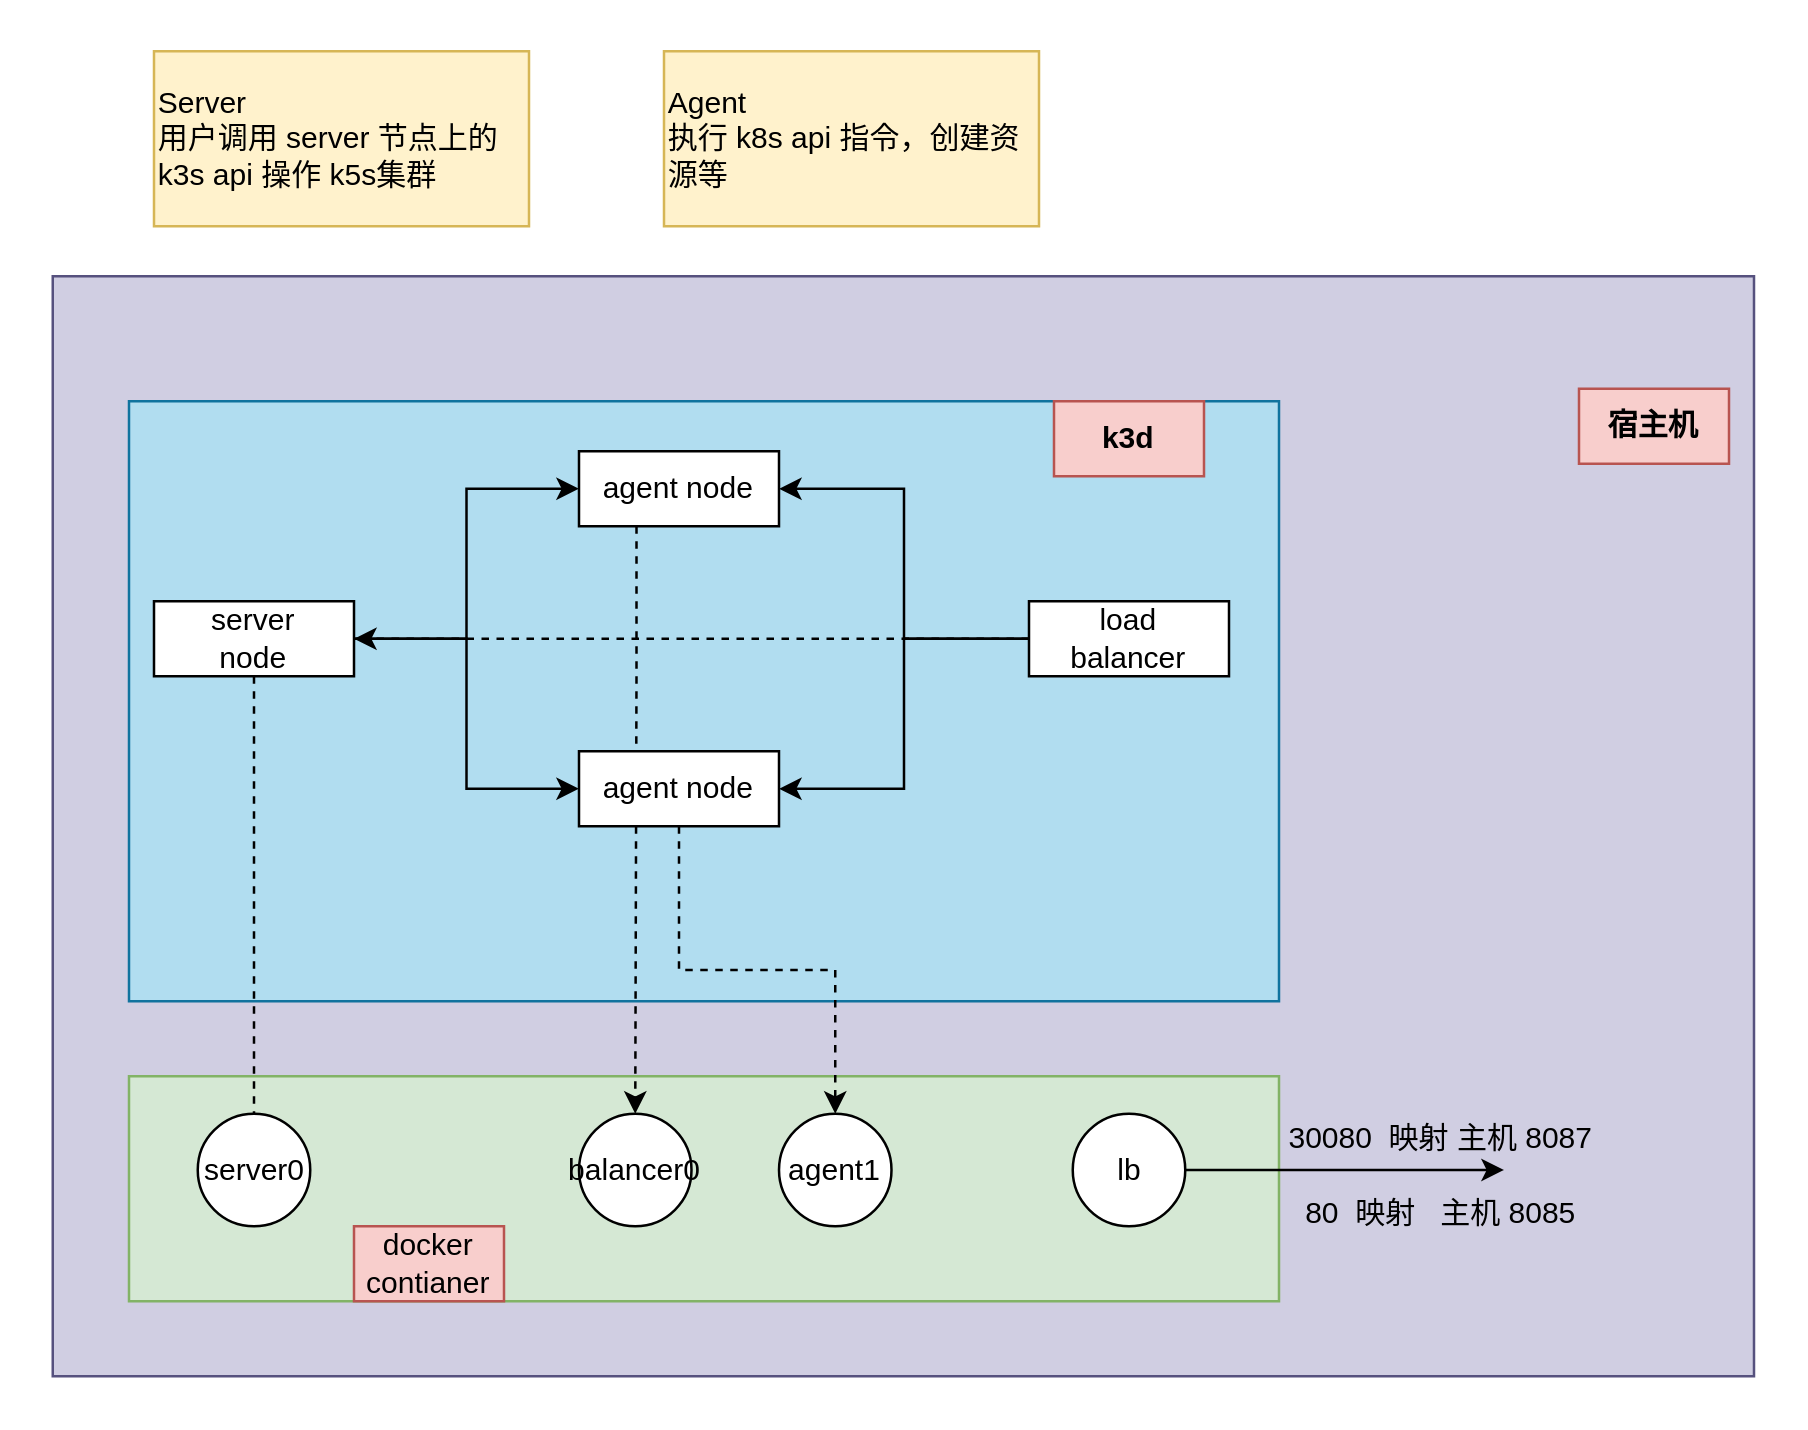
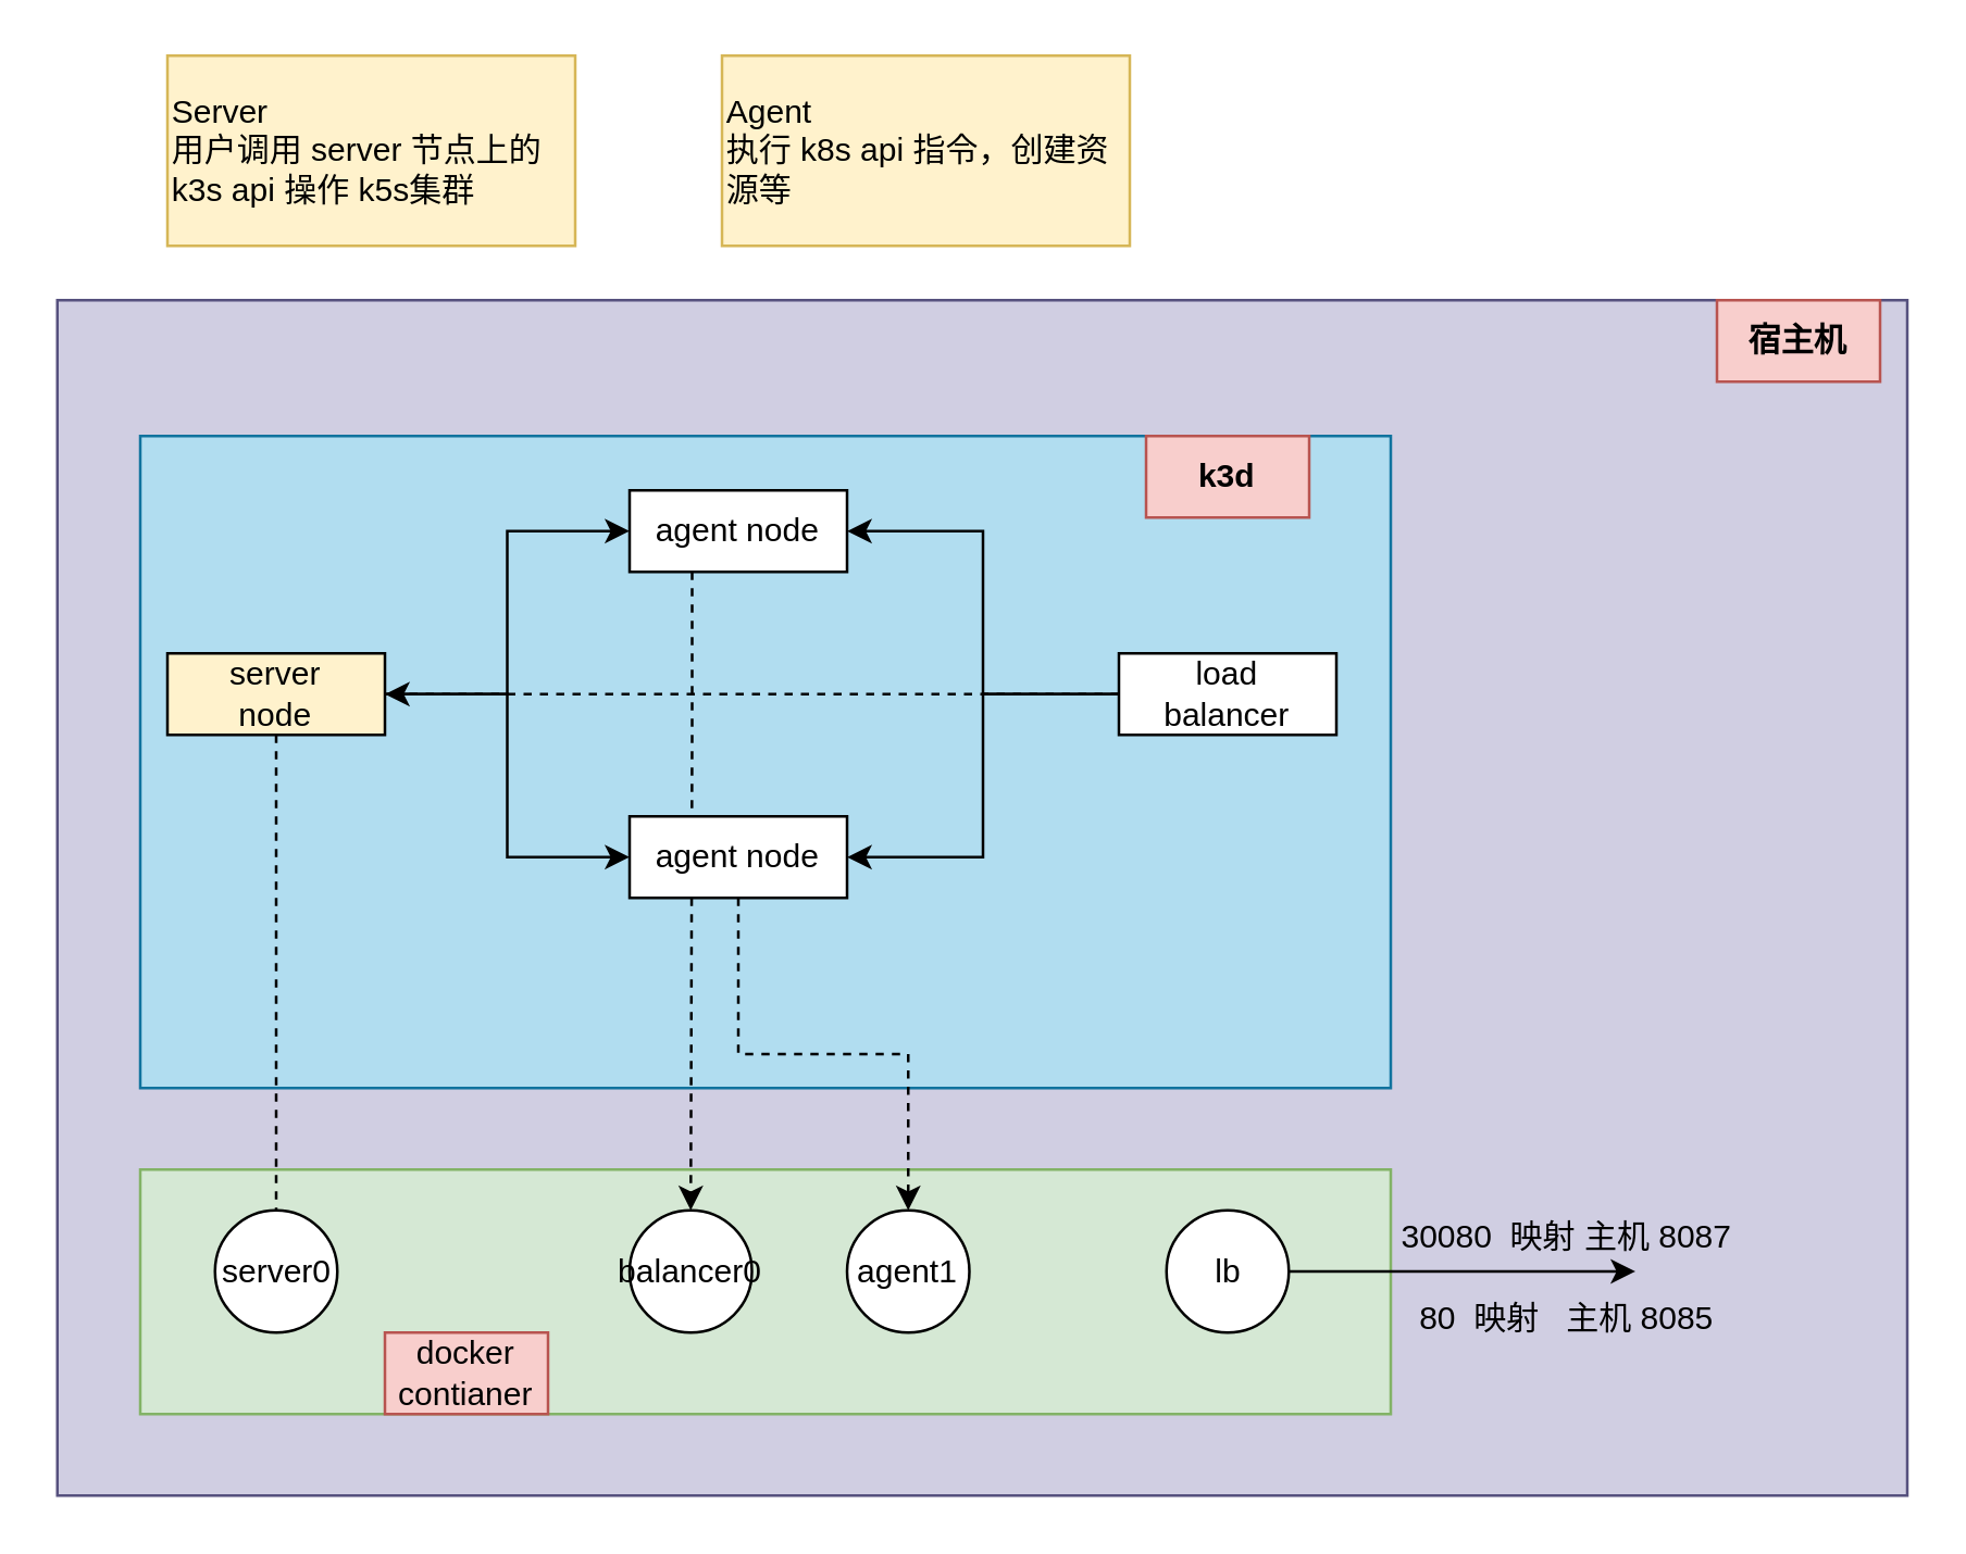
  <mxCell id="0" />
  <mxCell id="1" parent="0" />
  <mxCell id="2" value="" style="rounded=0;whiteSpace=wrap;html=1;fillColor=#d0cee2;strokeColor=#56517e;" parent="1" vertex="1"><mxGeometry x="20.5" y="110" width="680.5" height="440" as="geometry" /></mxCell>
  <mxCell id="3" value="" style="rounded=0;whiteSpace=wrap;html=1;fillColor=#d5e8d4;strokeColor=#82b366;" parent="1" vertex="1"><mxGeometry x="51" y="430" width="460" height="90" as="geometry" /></mxCell>
  <mxCell id="4" value="" style="rounded=0;whiteSpace=wrap;html=1;fillColor=#b1ddf0;strokeColor=#10739e;" parent="1" vertex="1"><mxGeometry x="51" y="160" width="460" height="240" as="geometry" /></mxCell>
  <mxCell id="5" style="edgeStyle=orthogonalEdgeStyle;html=1;exitX=1;exitY=0.5;exitDx=0;exitDy=0;entryX=0;entryY=0.5;entryDx=0;entryDy=0;rounded=0;" parent="1" source="8" target="10" edge="1"><mxGeometry relative="1" as="geometry" /></mxCell>
  <mxCell id="6" style="edgeStyle=orthogonalEdgeStyle;html=1;entryX=0;entryY=0.5;entryDx=0;entryDy=0;rounded=0;" parent="1" source="8" target="12" edge="1"><mxGeometry relative="1" as="geometry" /></mxCell>
  <mxCell id="7" style="edgeStyle=orthogonalEdgeStyle;html=1;dashed=1;rounded=0;endArrow=none;" parent="1" source="8" target="23" edge="1"><mxGeometry relative="1" as="geometry" /></mxCell>
- <mxCell id="8" value="&lt;span style=&quot;color: rgb(0, 0, 0);&quot;&gt;server&lt;/span&gt;&lt;div&gt;node&lt;/div&gt;" style="rounded=0;whiteSpace=wrap;html=1;" parent="1" vertex="1"><mxGeometry x="61" y="240" width="80" height="30" as="geometry" /></mxCell>
+ <mxCell id="8" value="&lt;span style=&quot;color: rgb(0, 0, 0);&quot;&gt;server&lt;/span&gt;&lt;div&gt;node&lt;/div&gt;" style="rounded=0;whiteSpace=wrap;html=1;fillColor=#fff2cc;" parent="1" vertex="1"><mxGeometry x="61" y="240" width="80" height="30" as="geometry" /></mxCell>
  <mxCell id="9" style="edgeStyle=orthogonalEdgeStyle;html=1;dashed=1;rounded=0;" parent="1" source="10" target="24" edge="1"><mxGeometry relative="1" as="geometry"><Array as="points"><mxPoint x="254" y="270" /><mxPoint x="254" y="270" /></Array></mxGeometry></mxCell>
  <mxCell id="10" value="agent node" style="rounded=0;whiteSpace=wrap;html=1;" parent="1" vertex="1"><mxGeometry x="231" y="180" width="80" height="30" as="geometry" /></mxCell>
  <mxCell id="11" style="edgeStyle=orthogonalEdgeStyle;html=1;entryX=0.5;entryY=0;entryDx=0;entryDy=0;dashed=1;rounded=0;" parent="1" source="12" target="25" edge="1"><mxGeometry relative="1" as="geometry" /></mxCell>
  <mxCell id="12" value="agent node" style="rounded=0;whiteSpace=wrap;html=1;" parent="1" vertex="1"><mxGeometry x="231" y="300" width="80" height="30" as="geometry" /></mxCell>
  <mxCell id="13" style="edgeStyle=orthogonalEdgeStyle;html=1;entryX=1;entryY=0.5;entryDx=0;entryDy=0;rounded=0;" parent="1" source="16" target="10" edge="1"><mxGeometry relative="1" as="geometry" /></mxCell>
  <mxCell id="14" style="edgeStyle=orthogonalEdgeStyle;html=1;entryX=1;entryY=0.5;entryDx=0;entryDy=0;rounded=0;" parent="1" source="16" target="12" edge="1"><mxGeometry relative="1" as="geometry" /></mxCell>
  <mxCell id="15" style="edgeStyle=orthogonalEdgeStyle;html=1;dashed=1;rounded=0;" parent="1" source="16" target="8" edge="1"><mxGeometry relative="1" as="geometry" /></mxCell>
  <mxCell id="16" value="load&lt;div&gt;balancer&lt;/div&gt;" style="rounded=0;whiteSpace=wrap;html=1;" parent="1" vertex="1"><mxGeometry x="411" y="240" width="80" height="30" as="geometry" /></mxCell>
  <mxCell id="17" value="Server&lt;div&gt;用户调用 server 节点上的k3s api 操作 k5s集群&lt;/div&gt;" style="text;html=1;align=left;verticalAlign=middle;whiteSpace=wrap;rounded=0;fillColor=#fff2cc;strokeColor=#d6b656;" parent="1" vertex="1"><mxGeometry x="61" y="20" width="150" height="70" as="geometry" /></mxCell>
  <mxCell id="18" value="Agent&lt;div&gt;执行 k8s api 指令，创建资源等&lt;/div&gt;" style="text;html=1;align=left;verticalAlign=middle;whiteSpace=wrap;rounded=0;fillColor=#fff2cc;strokeColor=#d6b656;" parent="1" vertex="1"><mxGeometry x="265" y="20" width="150" height="70" as="geometry" /></mxCell>
  <mxCell id="19" value="&lt;b&gt;k3d&lt;/b&gt;" style="text;html=1;align=center;verticalAlign=middle;whiteSpace=wrap;rounded=0;fillColor=#f8cecc;strokeColor=#b85450;fillStyle=auto;" parent="1" vertex="1"><mxGeometry x="421" y="160" width="60" height="30" as="geometry" /></mxCell>
- <mxCell id="20" value="&lt;b&gt;宿主机&lt;/b&gt;" style="text;html=1;align=center;verticalAlign=middle;whiteSpace=wrap;rounded=0;fillColor=#f8cecc;strokeColor=#b85450;" parent="1" vertex="1"><mxGeometry x="631" y="155" width="60" height="30" as="geometry" /></mxCell>
+ <mxCell id="20" value="&lt;b&gt;宿主机&lt;/b&gt;" style="text;html=1;align=center;verticalAlign=middle;whiteSpace=wrap;rounded=0;fillColor=#f8cecc;strokeColor=#b85450;" parent="1" vertex="1"><mxGeometry x="631" y="110" width="60" height="30" as="geometry" /></mxCell>
  <mxCell id="21" value="30080&amp;nbsp; 映射 主机 8087" style="text;html=1;align=center;verticalAlign=middle;whiteSpace=wrap;rounded=0;" parent="1" vertex="1"><mxGeometry x="511" y="440" width="130" height="30" as="geometry" /></mxCell>
  <mxCell id="22" value="80&amp;nbsp; 映射&amp;nbsp; &amp;nbsp;主机 8085" style="text;html=1;align=center;verticalAlign=middle;whiteSpace=wrap;rounded=0;" parent="1" vertex="1"><mxGeometry x="511" y="470" width="130" height="30" as="geometry" /></mxCell>
  <mxCell id="23" value="server0" style="ellipse;whiteSpace=wrap;html=1;aspect=fixed;rounded=0;" parent="1" vertex="1"><mxGeometry x="78.5" y="445" width="45" height="45" as="geometry" /></mxCell>
  <mxCell id="24" value="balancer0" style="ellipse;whiteSpace=wrap;html=1;aspect=fixed;rounded=0;" parent="1" vertex="1"><mxGeometry x="231" y="445" width="45" height="45" as="geometry" /></mxCell>
  <mxCell id="25" value="agent1" style="ellipse;whiteSpace=wrap;html=1;aspect=fixed;rounded=0;" parent="1" vertex="1"><mxGeometry x="311" y="445" width="45" height="45" as="geometry" /></mxCell>
  <mxCell id="26" style="edgeStyle=orthogonalEdgeStyle;html=1;rounded=0;" parent="1" source="27" edge="1"><mxGeometry relative="1" as="geometry"><mxPoint x="601" y="467.5" as="targetPoint" /></mxGeometry></mxCell>
  <mxCell id="27" value="lb" style="ellipse;whiteSpace=wrap;html=1;aspect=fixed;rounded=0;" parent="1" vertex="1"><mxGeometry x="428.5" y="445" width="45" height="45" as="geometry" /></mxCell>
  <mxCell id="28" value="docker contianer" style="text;html=1;align=center;verticalAlign=middle;whiteSpace=wrap;rounded=0;fillColor=#f8cecc;strokeColor=#b85450;" parent="1" vertex="1"><mxGeometry x="141" y="490" width="60" height="30" as="geometry" /></mxCell>
